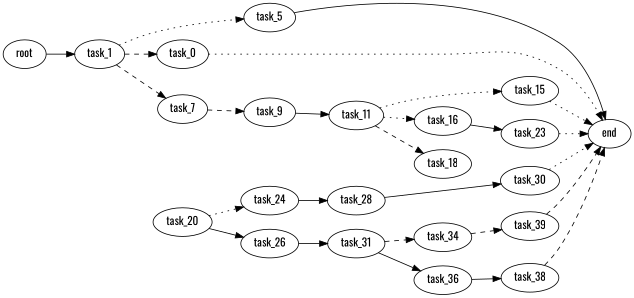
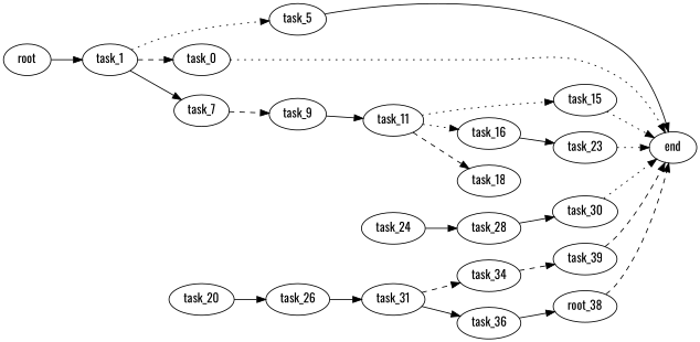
  digraph {
    fontname=Oswald
    rankdir=LR
    node [fontname=Oswald]
    edge [fontname=Oswald style=solid]
    root
    task_1
    task_5
    n4 [label=task_0]
    task_7
    end
    task_9
    task_11
    task_15
    task_16
    task_18
    task_23
    task_20
    task_24
    task_26
    task_28
    task_31
    task_30
    task_34
    task_36
    task_39
-   task_38
+   task_38 [label=root_38]
    root -> task_1
    task_1 -> task_5 [style=dotted]
    task_1 -> n4 [style=dashed]
-   task_1 -> task_7 [style=dashed]
+   task_1 -> task_7
    task_5 -> end
    n4 -> end [style=dotted]
    task_7 -> task_9 [style=dashed]
    task_9 -> task_11
    task_11 -> task_15 [style=dotted]
    task_11 -> task_16 [style=dotted]
    task_11 -> task_18 [style=dashed]
    task_15 -> end [style=dotted]
    task_16 -> task_23
    task_23 -> end [style=dotted]
-   task_20 -> task_24 [style=dotted]
    task_20 -> task_26
    task_24 -> task_28
    task_26 -> task_31
    task_28 -> task_30
    task_31 -> task_34 [style=dashed]
    task_31 -> task_36
    task_30 -> end [style=dotted]
    task_34 -> task_39 [style=dashed]
    task_36 -> task_38
    task_39 -> end [style=dashed]
    task_38 -> end [style=dashed]
  }
